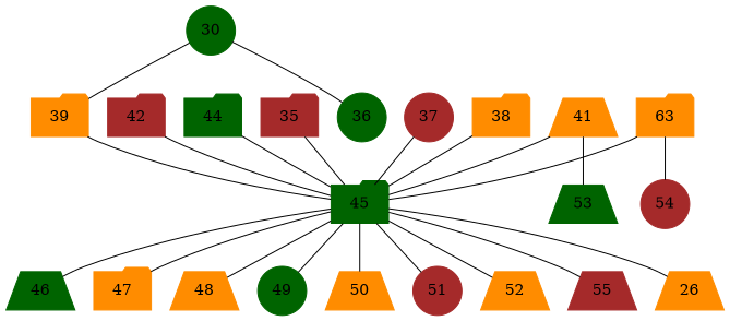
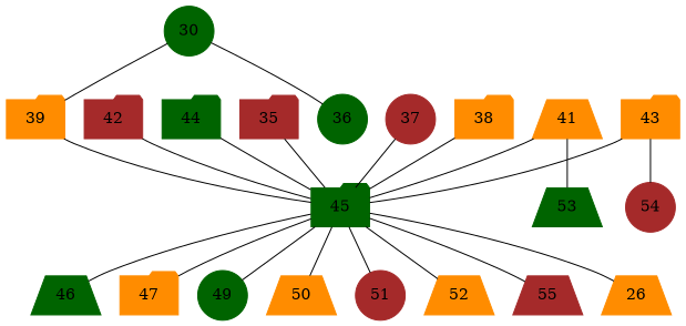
  graph {
    node [color=darkorange shape=folder style=filled]
    n1 [label=39 super="+12"]
    45 [color=darkgreen super="+2+13+5+23+19+33+22+17+24+25+26+31+27+40+28+29"]
    30 [color=darkgreen shape=circle]
    36 [color=darkgreen shape=circle]
    46 [color=darkgreen shape=trapezium]
    47
-   48 [shape=trapezium super="+18"]
    49 [color=darkgreen shape=circle]
    50 [shape=trapezium]
    51 [color=brown shape=circle]
    52 [shape=trapezium]
    55 [color=brown shape=trapezium]
    n13 [label=26 shape=trapezium]
    35 [color=brown]
    37 [color=brown shape=circle]
    38
    41 [shape=trapezium]
    53 [color=darkgreen shape=trapezium]
    42 [color=brown]
-   43 [super="+7+39" label=63]
+   43 [super="+7+39"]
    54 [color=brown shape=circle]
    44 [color=darkgreen]
    n1 -- 45
    45 -- 46
    45 -- 47
-   45 -- 48
    45 -- 49
    45 -- 50
    45 -- 51
    45 -- 52
    45 -- 55
    45 -- n13
    30 -- n1
    30 -- 36
    35 -- 45
    37 -- 45
    38 -- 45
    41 -- 45
    41 -- 53
    42 -- 45
    43 -- 45
    43 -- 54
    44 -- 45
  }
